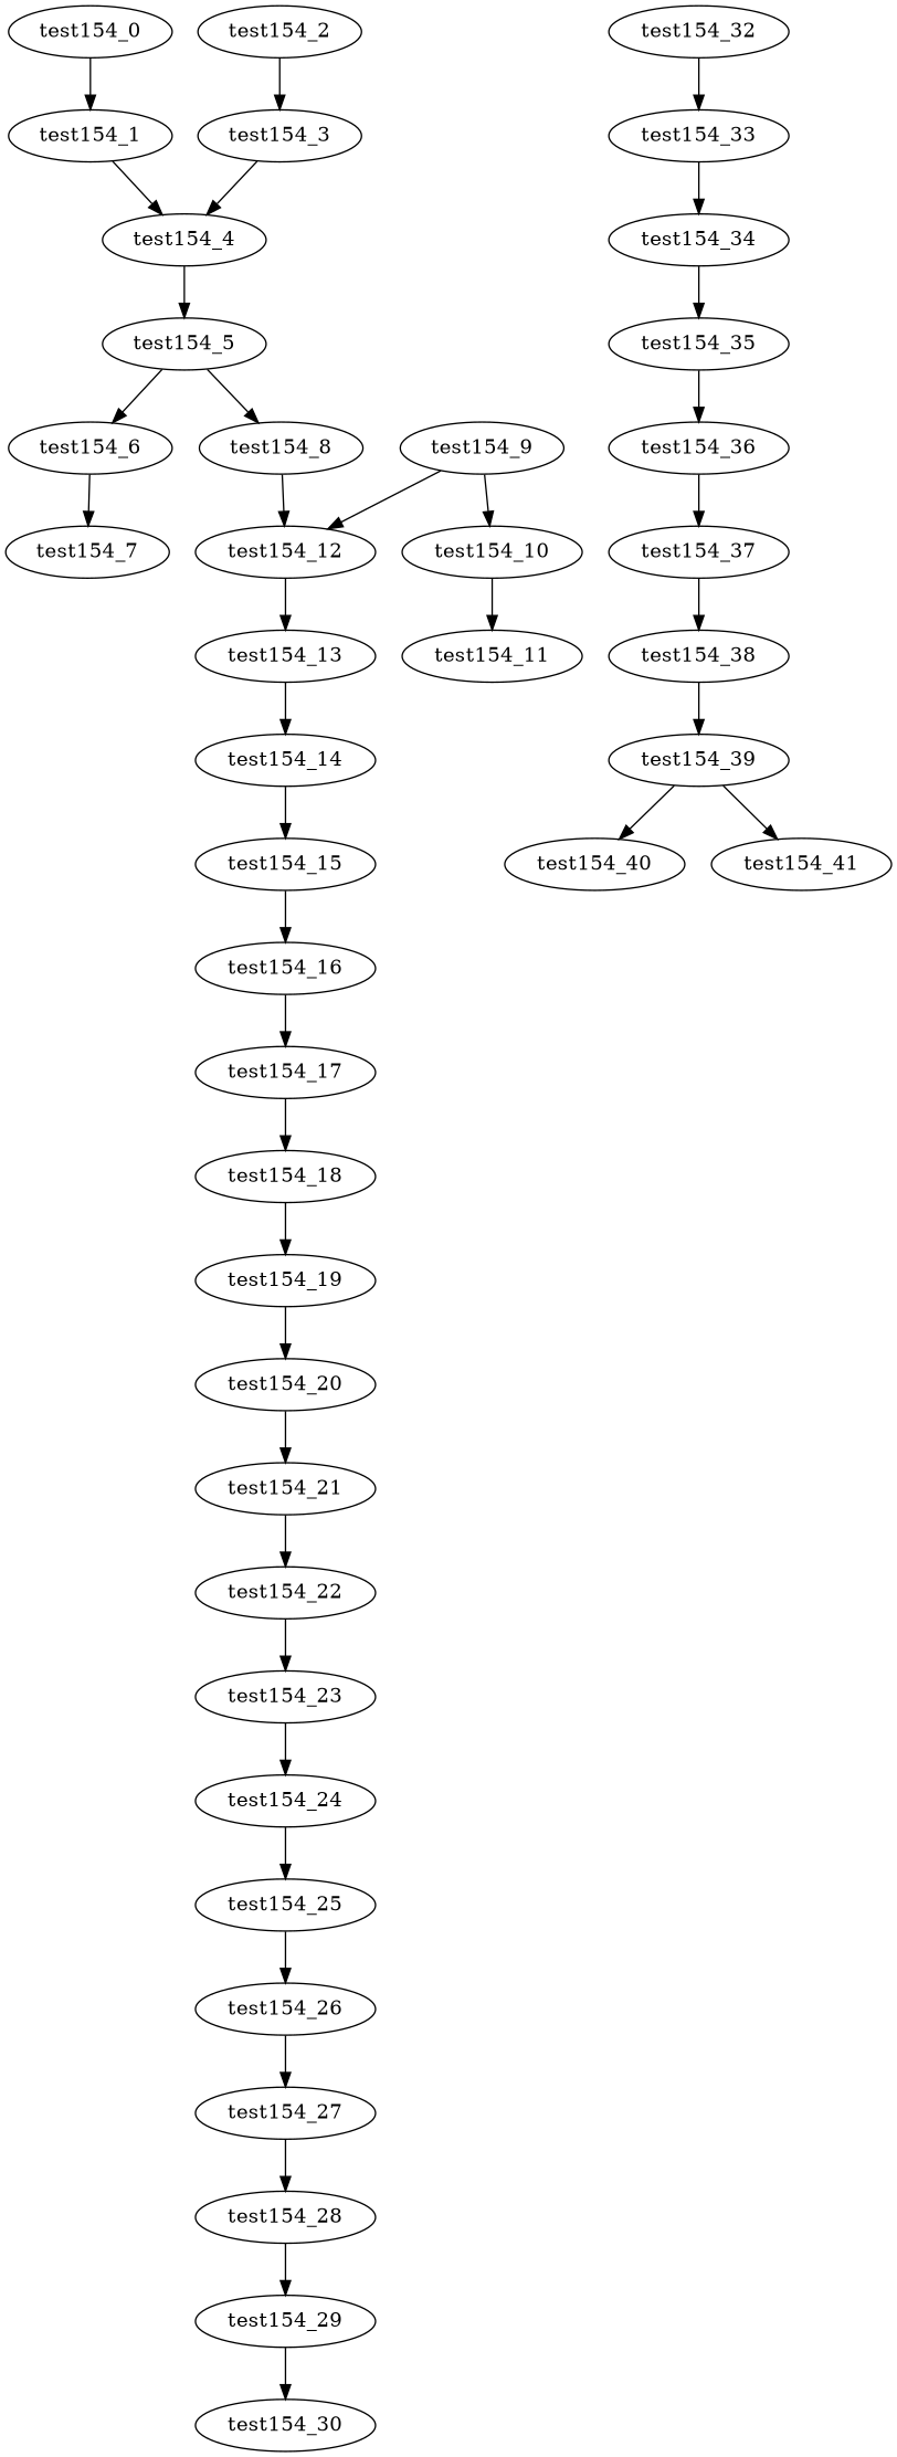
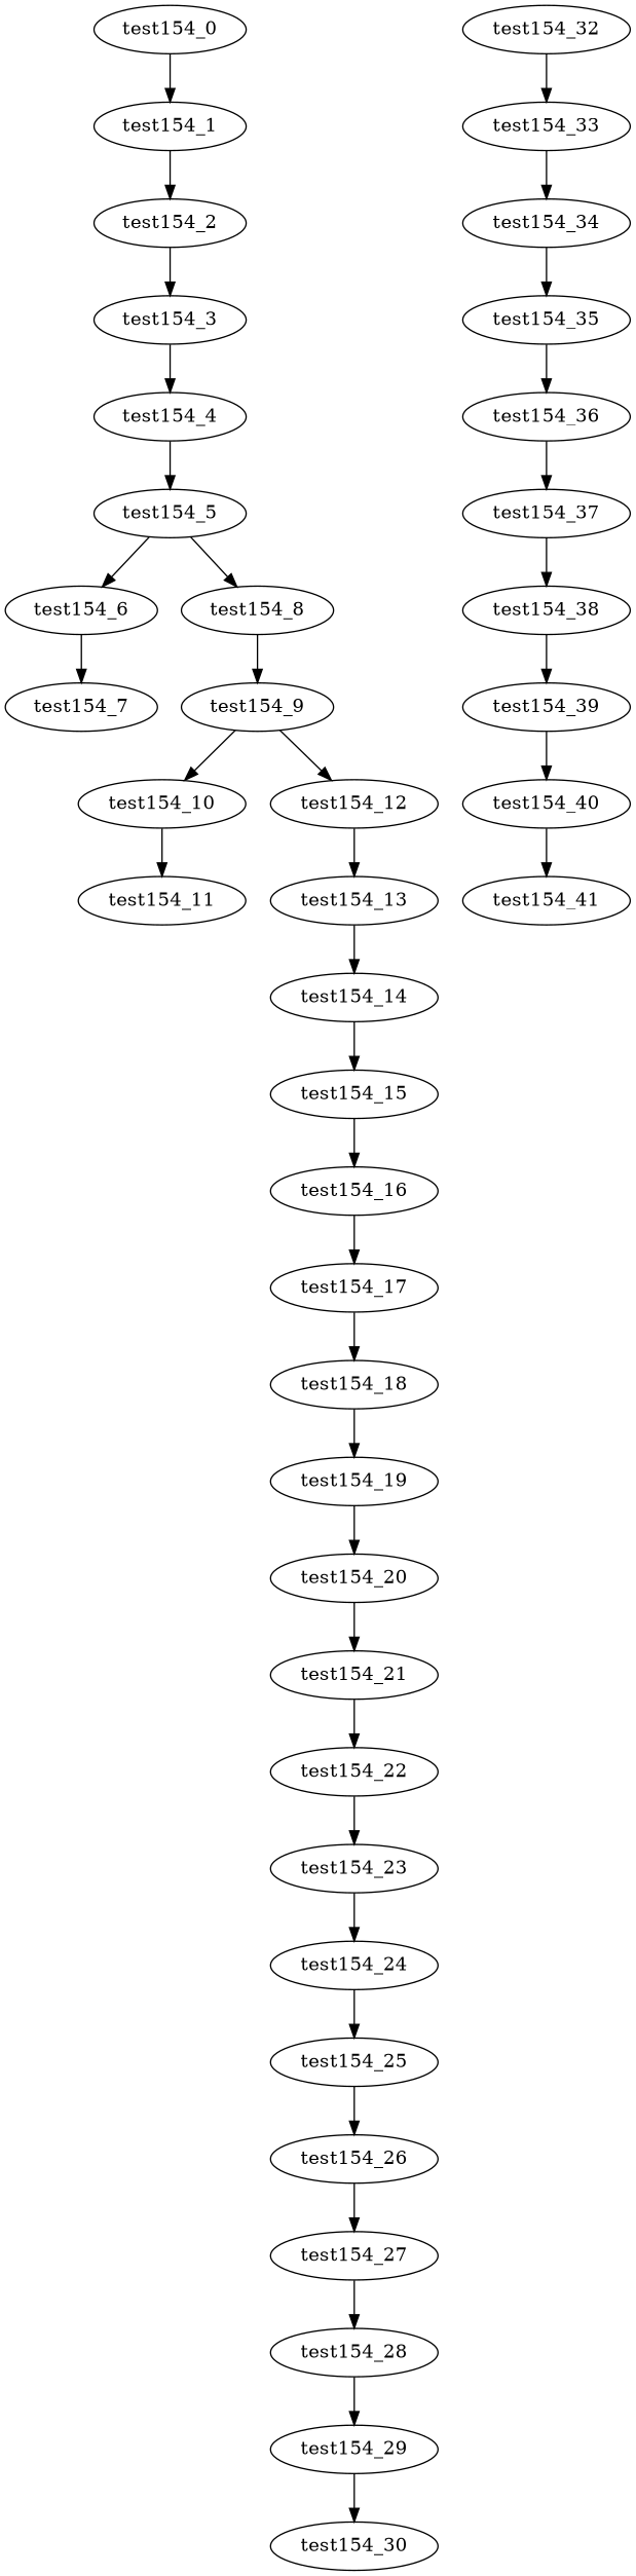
  digraph {
    test154_0
    test154_1
    test154_2
    test154_3
    test154_4
    test154_5
    test154_6
    test154_8
    test154_7
    test154_9
    test154_10
    test154_12
    test154_11
    test154_13
    test154_14
    test154_15
    test154_16
    test154_17
    test154_18
    test154_19
    test154_20
    test154_21
    test154_22
    test154_23
    test154_24
    test154_25
    test154_26
    test154_27
    test154_28
    test154_29
    test154_30
    test154_32
    test154_33
    test154_34
    test154_35
    test154_36
    test154_37
    test154_38
    test154_39
    test154_40
    test154_41
    test154_0 -> test154_1
-   test154_1 -> test154_4
+   test154_1 -> test154_2
    test154_2 -> test154_3
    test154_3 -> test154_4
    test154_4 -> test154_5
    test154_5 -> test154_6
    test154_5 -> test154_8
    test154_6 -> test154_7
-   test154_8 -> test154_12
+   test154_8 -> test154_9
    test154_9 -> test154_10
    test154_9 -> test154_12
    test154_10 -> test154_11
    test154_12 -> test154_13
    test154_13 -> test154_14
    test154_14 -> test154_15
    test154_15 -> test154_16
    test154_16 -> test154_17
    test154_17 -> test154_18
    test154_18 -> test154_19
    test154_19 -> test154_20
    test154_20 -> test154_21
    test154_21 -> test154_22
    test154_22 -> test154_23
    test154_23 -> test154_24
    test154_24 -> test154_25
    test154_25 -> test154_26
    test154_26 -> test154_27
    test154_27 -> test154_28
    test154_28 -> test154_29
    test154_29 -> test154_30
    test154_32 -> test154_33
    test154_33 -> test154_34
    test154_34 -> test154_35
    test154_35 -> test154_36
    test154_36 -> test154_37
    test154_37 -> test154_38
    test154_38 -> test154_39
    test154_39 -> test154_40
-   test154_39 -> test154_41
+   test154_40 -> test154_41
  }
